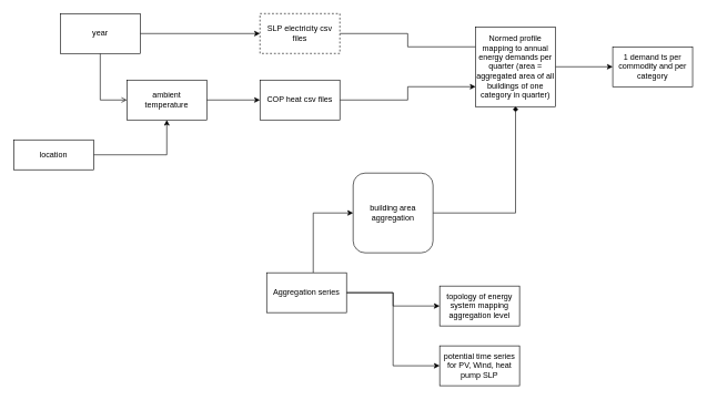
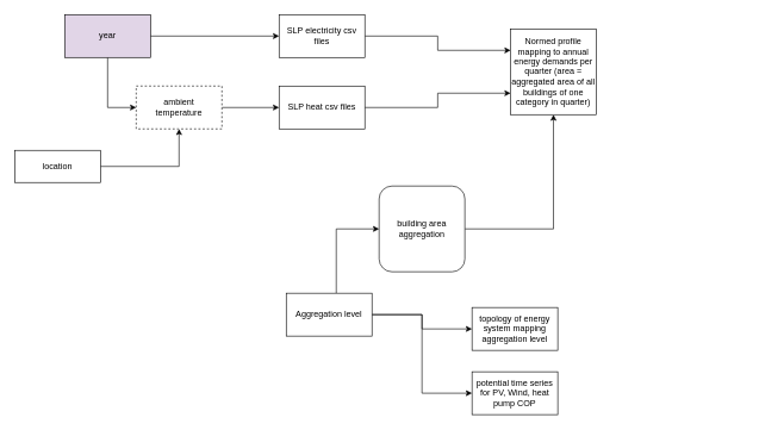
  <mxCell id="0" />
  <mxCell id="1" parent="0" />
- <mxCell id="2" style="edgeStyle=orthogonalEdgeStyle;rounded=0;orthogonalLoop=1;jettySize=auto;html=1;entryX=0;entryY=0.25;entryDx=0;entryDy=0;endArrow=none;" parent="1" source="3" target="5" edge="1"><mxGeometry relative="1" as="geometry" /></mxCell>
- <mxCell id="3" value="SLP electricity csv files" style="rounded=0;whiteSpace=wrap;html=1;dashed=1;" parent="1" vertex="1"><mxGeometry x="390" y="20" width="120" height="60" as="geometry" /></mxCell>
- <mxCell id="4" style="edgeStyle=orthogonalEdgeStyle;rounded=0;orthogonalLoop=1;jettySize=auto;html=1;entryX=0;entryY=0.5;entryDx=0;entryDy=0;" parent="1" source="5" target="12" edge="1"><mxGeometry relative="1" as="geometry" /></mxCell>
+ <mxCell id="2" style="edgeStyle=orthogonalEdgeStyle;rounded=0;orthogonalLoop=1;jettySize=auto;html=1;entryX=0;entryY=0.25;entryDx=0;entryDy=0;" parent="1" source="3" target="5" edge="1"><mxGeometry relative="1" as="geometry" /></mxCell>
+ <mxCell id="3" value="SLP electricity csv files" style="rounded=0;whiteSpace=wrap;html=1;" parent="1" vertex="1"><mxGeometry x="390" y="20" width="120" height="60" as="geometry" /></mxCell>
  <mxCell id="5" value="Normed profile mapping to annual energy demands per quarter (area = aggregated area of all buildings of one category in quarter)&lt;br&gt;" style="rounded=0;whiteSpace=wrap;html=1;" parent="1" vertex="1"><mxGeometry x="714" y="40" width="120" height="120" as="geometry" /></mxCell>
  <mxCell id="6" style="edgeStyle=orthogonalEdgeStyle;rounded=0;orthogonalLoop=1;jettySize=auto;html=1;entryX=0;entryY=0.75;entryDx=0;entryDy=0;" parent="1" source="7" target="5" edge="1"><mxGeometry relative="1" as="geometry" /></mxCell>
- <mxCell id="7" value="COP heat csv files" style="rounded=0;whiteSpace=wrap;html=1;" parent="1" vertex="1"><mxGeometry x="390" y="120" width="120" height="60" as="geometry" /></mxCell>
+ <mxCell id="7" value="SLP heat csv files" style="rounded=0;whiteSpace=wrap;html=1;" parent="1" vertex="1"><mxGeometry x="390" y="120" width="120" height="60" as="geometry" /></mxCell>
  <mxCell id="8" style="edgeStyle=orthogonalEdgeStyle;rounded=0;orthogonalLoop=1;jettySize=auto;html=1;entryX=0;entryY=0.5;entryDx=0;entryDy=0;" parent="1" source="11" target="13" edge="1"><mxGeometry relative="1" as="geometry"><mxPoint x="650" y="440" as="targetPoint" /></mxGeometry></mxCell>
  <mxCell id="9" style="edgeStyle=orthogonalEdgeStyle;rounded=0;orthogonalLoop=1;jettySize=auto;html=1;entryX=0;entryY=0.5;entryDx=0;entryDy=0;" parent="1" source="11" target="14" edge="1"><mxGeometry relative="1" as="geometry"><mxPoint x="590" y="570" as="targetPoint" /></mxGeometry></mxCell>
  <mxCell id="10" style="edgeStyle=orthogonalEdgeStyle;rounded=0;orthogonalLoop=1;jettySize=auto;html=1;entryX=0;entryY=0.5;entryDx=0;entryDy=0;" parent="1" source="11" target="16" edge="1"><mxGeometry relative="1" as="geometry"><Array as="points"><mxPoint x="470" y="320" /></Array></mxGeometry></mxCell>
- <mxCell id="11" value="Aggregation series" style="rounded=0;whiteSpace=wrap;html=1;" parent="1" vertex="1"><mxGeometry x="400" y="410" width="120" height="60" as="geometry" /></mxCell>
- <mxCell id="12" value="1 demand ts per commodity and per category" style="rounded=0;whiteSpace=wrap;html=1;" parent="1" vertex="1"><mxGeometry x="920" y="70" width="120" height="60" as="geometry" /></mxCell>
+ <mxCell id="11" value="Aggregation level" style="rounded=0;whiteSpace=wrap;html=1;" parent="1" vertex="1"><mxGeometry x="400" y="410" width="120" height="60" as="geometry" /></mxCell>
  <mxCell id="13" value="topology of energy system mapping aggregation level" style="rounded=0;whiteSpace=wrap;html=1;" parent="1" vertex="1"><mxGeometry x="660" y="430" width="120" height="60" as="geometry" /></mxCell>
- <mxCell id="14" value="potential time series for PV, Wind, heat pump SLP" style="rounded=0;whiteSpace=wrap;html=1;" parent="1" vertex="1"><mxGeometry x="660" y="520" width="120" height="60" as="geometry" /></mxCell>
- <mxCell id="15" style="edgeStyle=orthogonalEdgeStyle;rounded=0;orthogonalLoop=1;jettySize=auto;html=1;entryX=0.5;entryY=1;entryDx=0;entryDy=0;endArrow=diamond;" parent="1" source="16" target="5" edge="1"><mxGeometry relative="1" as="geometry" /></mxCell>
+ <mxCell id="14" value="potential time series for PV, Wind, heat pump COP" style="rounded=0;whiteSpace=wrap;html=1;" parent="1" vertex="1"><mxGeometry x="660" y="520" width="120" height="60" as="geometry" /></mxCell>
+ <mxCell id="15" style="edgeStyle=orthogonalEdgeStyle;rounded=0;orthogonalLoop=1;jettySize=auto;html=1;entryX=0.5;entryY=1;entryDx=0;entryDy=0;" parent="1" source="16" target="5" edge="1"><mxGeometry relative="1" as="geometry" /></mxCell>
  <mxCell id="16" value="building area aggregation" style="whiteSpace=wrap;html=1;rounded=1;" parent="1" vertex="1"><mxGeometry x="530" y="260" width="120" height="120" as="geometry" /></mxCell>
  <mxCell id="17" style="edgeStyle=orthogonalEdgeStyle;rounded=0;orthogonalLoop=1;jettySize=auto;html=1;entryX=0;entryY=0.5;entryDx=0;entryDy=0;" parent="1" source="18" target="7" edge="1"><mxGeometry relative="1" as="geometry" /></mxCell>
- <mxCell id="18" value="ambient &lt;br&gt;temperature" style="rounded=0;whiteSpace=wrap;html=1;" parent="1" vertex="1"><mxGeometry x="190" y="120" width="120" height="60" as="geometry" /></mxCell>
+ <mxCell id="18" value="ambient &lt;br&gt;temperature" style="rounded=0;whiteSpace=wrap;html=1;dashed=1;" parent="1" vertex="1"><mxGeometry x="190" y="120" width="120" height="60" as="geometry" /></mxCell>
  <mxCell id="19" style="edgeStyle=orthogonalEdgeStyle;rounded=0;orthogonalLoop=1;jettySize=auto;html=1;entryX=0;entryY=0.5;entryDx=0;entryDy=0;" parent="1" source="21" target="3" edge="1"><mxGeometry relative="1" as="geometry" /></mxCell>
- <mxCell id="20" style="edgeStyle=orthogonalEdgeStyle;rounded=0;orthogonalLoop=1;jettySize=auto;html=1;entryX=0;entryY=0.5;entryDx=0;entryDy=0;endArrow=open;" parent="1" source="21" target="18" edge="1"><mxGeometry relative="1" as="geometry"><Array as="points"><mxPoint x="150" y="150" /></Array></mxGeometry></mxCell>
- <mxCell id="21" value="year" style="rounded=0;whiteSpace=wrap;html=1;" parent="1" vertex="1"><mxGeometry x="90" y="20" width="120" height="60" as="geometry" /></mxCell>
+ <mxCell id="20" style="edgeStyle=orthogonalEdgeStyle;rounded=0;orthogonalLoop=1;jettySize=auto;html=1;entryX=0;entryY=0.5;entryDx=0;entryDy=0;" parent="1" source="21" target="18" edge="1"><mxGeometry relative="1" as="geometry"><Array as="points"><mxPoint x="150" y="150" /></Array></mxGeometry></mxCell>
+ <mxCell id="21" value="year" style="rounded=0;whiteSpace=wrap;html=1;fillColor=#e1d5e7;" parent="1" vertex="1"><mxGeometry x="90" y="20" width="120" height="60" as="geometry" /></mxCell>
  <mxCell id="22" style="edgeStyle=orthogonalEdgeStyle;rounded=0;orthogonalLoop=1;jettySize=auto;html=1;" parent="1" source="23" target="18" edge="1"><mxGeometry relative="1" as="geometry" /></mxCell>
  <mxCell id="23" value="location" style="rounded=0;whiteSpace=wrap;html=1;" parent="1" vertex="1"><mxGeometry x="20" y="210" width="120" height="45" as="geometry" /></mxCell>
